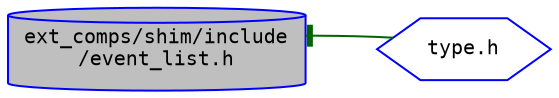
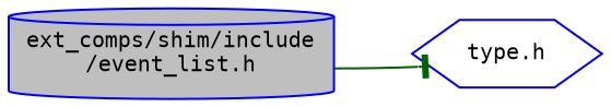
  digraph {
    rankdir=LR
    fontname="DejaVu Sans Mono"
    node [color=blue fontname="DejaVu Sans Mono" fontsize=10 style=filled]
    n1 [fillcolor=grey75 fontcolor=black height=0.2 label="ext_comps/shim/include\l/event_list.h" shape=cylinder width=0.4]
    n2 [fillcolor=white height=0.2 label="type.h" shape=hexagon width=0.4]
-   n2 -> n1 [color=darkgreen fontname="DejaVu Sans Mono" fontsize=10 labelfontname=Helvetica labelfontsize=10 style=solid arrowhead=tee]
+   n1 -> n2 [color=darkgreen fontname="DejaVu Sans Mono" fontsize=10 labelfontname=Helvetica labelfontsize=10 style=solid arrowhead=tee]
  }
